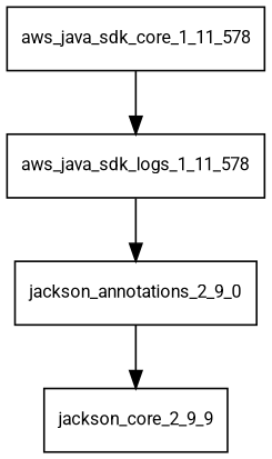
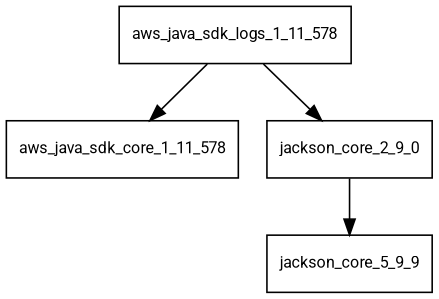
  digraph {
    fontname=Roboto
    node [fontname=Roboto fontsize=10.0 shape=box]
    edge [fontname=Roboto]
    aws_java_sdk_logs_1_11_578
    aws_java_sdk_core_1_11_578
-   jackson_annotations_2_9_0
-   jackson_core_2_9_9
-   aws_java_sdk_core_1_11_578 -> aws_java_sdk_logs_1_11_578
+   jackson_annotations_2_9_0 [label=jackson_core_2_9_0]
+   jackson_core_2_9_9 [label=jackson_core_5_9_9]
+   aws_java_sdk_logs_1_11_578 -> aws_java_sdk_core_1_11_578
    aws_java_sdk_logs_1_11_578 -> jackson_annotations_2_9_0
    jackson_annotations_2_9_0 -> jackson_core_2_9_9
  }
